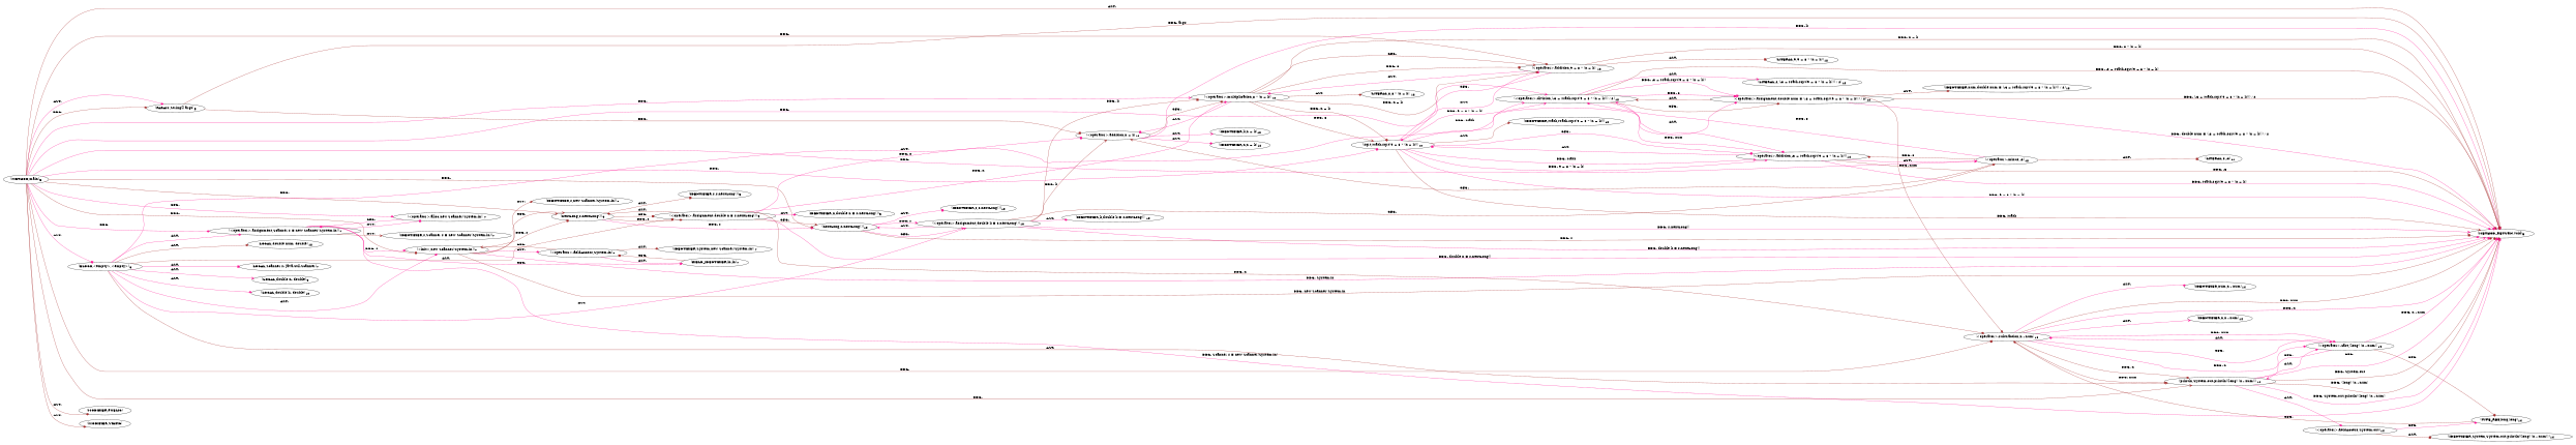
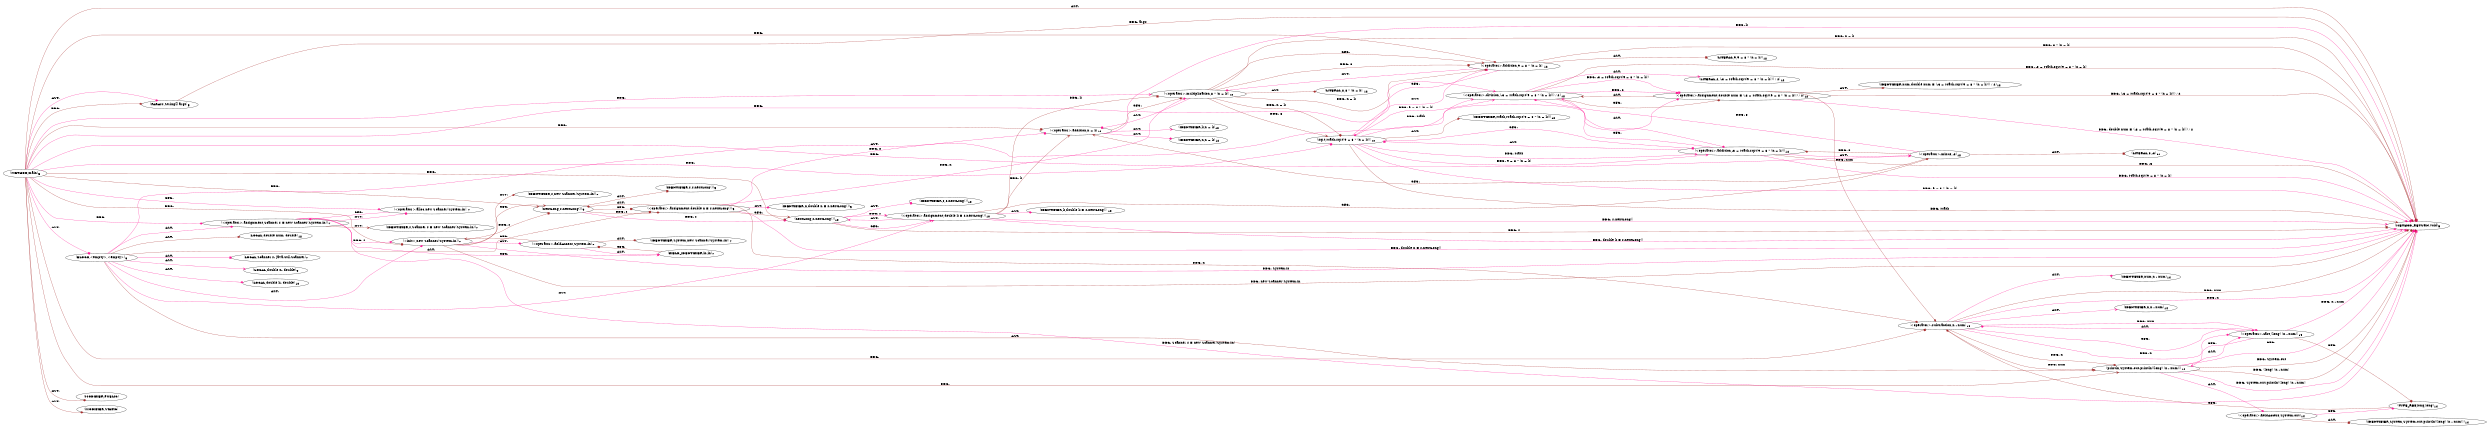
  digraph {
    rankdir=LR
    edge [arrowhead=diamond color=deeppink]
    n1 [label=<(METHOD,main)<SUB>5</SUB>>]
    n2 [label=<(PARAM,String[] args)<SUB>5</SUB>>]
    n3 [label=<(BLOCK,&lt;empty&gt;,&lt;empty&gt;)<SUB>6</SUB>>]
    n4 [label=<(&lt;operator&gt;.assignment,Scanner s = new Scanner(System.in))<SUB>7</SUB>>]
    n5 [label=<(&lt;operator&gt;.alloc,new Scanner(System.in))<SUB>7</SUB>>]
    n6 [label=<(&lt;init&gt;,new Scanner(System.in))<SUB>7</SUB>>]
    n7 [label=<(nextLong,s.nextLong())<SUB>9</SUB>>]
    n8 [label=<(nextLong,s.nextLong())<SUB>10</SUB>>]
    n9 [label=<(&lt;operator&gt;.division,(-3 + Math.sqrt(9 + 8 * (n + k))) / 2)<SUB>12</SUB>>]
    n10 [label=<(&lt;operator&gt;.minus,-3)<SUB>12</SUB>>]
    n11 [label=<(sqrt,Math.sqrt(9 + 8 * (n + k)))<SUB>12</SUB>>]
    n12 [label=<(&lt;operator&gt;.addition,9 + 8 * (n + k))<SUB>12</SUB>>]
    n13 [label=<(&lt;operator&gt;.multiplication,8 * (n + k))<SUB>12</SUB>>]
    n14 [label=<(&lt;operator&gt;.addition,n + k)<SUB>12</SUB>>]
    n15 [label=<(println,System.out.println((long) (n - num)))<SUB>14</SUB>>]
    n16 [label=<(&lt;operator&gt;.subtraction,n - num)<SUB>14</SUB>>]
    n17 [label=<(MODIFIER,PUBLIC)>]
    n18 [label=<(MODIFIER,STATIC)>]
    n19 [label=<(METHOD_RETURN,void)<SUB>5</SUB>>]
    n20 [label=<(LOCAL,Scanner s: java.util.Scanner)<SUB>7</SUB>>]
    n21 [label=<(LOCAL,double n: double)<SUB>9</SUB>>]
    n22 [label=<(&lt;operator&gt;.assignment,double n = s.nextLong())<SUB>9</SUB>>]
    n23 [label=<(LOCAL,double k: double)<SUB>10</SUB>>]
    n24 [label=<(&lt;operator&gt;.assignment,double k = s.nextLong())<SUB>10</SUB>>]
    n25 [label=<(LOCAL,double num: double)<SUB>12</SUB>>]
    n26 [label=<(&lt;operator&gt;.assignment,double num = (-3 + Math.sqrt(9 + 8 * (n + k))) / 2)<SUB>12</SUB>>]
    n27 [label=<(IDENTIFIER,s,Scanner s = new Scanner(System.in))<SUB>7</SUB>>]
    n28 [label=<(FIELD_IDENTIFIER,in,in)<SUB>7</SUB>>]
    n29 [label=<(IDENTIFIER,s,new Scanner(System.in))<SUB>7</SUB>>]
    n30 [label=<(&lt;operator&gt;.fieldAccess,System.in)<SUB>7</SUB>>]
    n31 [label=<(IDENTIFIER,s,s.nextLong())<SUB>9</SUB>>]
    n32 [label=<(IDENTIFIER,s,s.nextLong())<SUB>10</SUB>>]
    n33 [label=<(&lt;operator&gt;.addition,-3 + Math.sqrt(9 + 8 * (n + k)))<SUB>12</SUB>>]
    n34 [label=<(LITERAL,2,(-3 + Math.sqrt(9 + 8 * (n + k))) / 2)<SUB>12</SUB>>]
    n35 [label=<(LITERAL,3,-3)<SUB>11</SUB>>]
    n36 [label=<(IDENTIFIER,Math,Math.sqrt(9 + 8 * (n + k)))<SUB>12</SUB>>]
    n37 [label=<(LITERAL,9,9 + 8 * (n + k))<SUB>12</SUB>>]
    n38 [label=<(LITERAL,8,8 * (n + k))<SUB>12</SUB>>]
    n39 [label=<(IDENTIFIER,n,n + k)<SUB>12</SUB>>]
    n40 [label=<(IDENTIFIER,k,n + k)<SUB>12</SUB>>]
    n41 [label=<(&lt;operator&gt;.cast,(long) (n - num))<SUB>14</SUB>>]
    n42 [label=<(&lt;operator&gt;.fieldAccess,System.out)<SUB>14</SUB>>]
    n43 [label=<(TYPE_REF,long,long)<SUB>14</SUB>>]
    n44 [label=<(IDENTIFIER,n,n - num)<SUB>14</SUB>>]
    n45 [label=<(IDENTIFIER,num,n - num)<SUB>14</SUB>>]
    n46 [label=<(IDENTIFIER,n,double n = s.nextLong())<SUB>9</SUB>>]
    n47 [label=<(IDENTIFIER,k,double k = s.nextLong())<SUB>10</SUB>>]
    n48 [label=<(IDENTIFIER,num,double num = (-3 + Math.sqrt(9 + 8 * (n + k))) / 2)<SUB>12</SUB>>]
    n49 [label=<(IDENTIFIER,System,new Scanner(System.in))<SUB>7</SUB>>]
    n50 [label=<(IDENTIFIER,System,System.out.println((long) (n - num)))<SUB>14</SUB>>]
    n1 -> n2 [label="AST: "]
    n1 -> n2 [color=brown label="DDG: "]
    n1 -> n3 [arrowhead=box label="AST: "]
    n1 -> n4 [label="DDG: "]
    n1 -> n5 [label="CFG: "]
    n1 -> n6 [arrowhead=box color=brown label="DDG: "]
    n1 -> n7 [arrowhead=vee color=brown label="DDG: "]
    n1 -> n8 [arrowhead=box color=brown label="DDG: "]
    n1 -> n9 [arrowhead=vee label="DDG: "]
    n1 -> n10 [arrowhead=vee label="DDG: "]
    n1 -> n11 [arrowhead=box label="DDG: "]
    n1 -> n12 [color=brown label="DDG: "]
    n1 -> n13 [arrowhead=vee label="DDG: "]
-   n2 -> n14 [arrowhead=box color=brown label="DDG: "]
+   n1 -> n14 [arrowhead=box color=brown label="DDG: "]
    n1 -> n15 [arrowhead=vee color=brown label="DDG: "]
    n1 -> n16 [arrowhead=box color=brown label="DDG: "]
    n1 -> n17 [color=brown label="AST: "]
    n1 -> n18 [color=brown label="AST: "]
    n1 -> n19 [arrowhead=vee color=brown label="AST: "]
    n2 -> n19 [color=brown label="DDG: args"]
    n3 -> n4 [label="AST: "]
    n3 -> n6 [label="AST: "]
    n3 -> n15 [arrowhead=vee color=brown label="AST: "]
    n3 -> n20 [arrowhead=box label="AST: "]
    n3 -> n21 [arrowhead=vee label="AST: "]
    n3 -> n22 [arrowhead=box color=brown label="AST: "]
    n3 -> n23 [label="AST: "]
    n3 -> n24 [arrowhead=vee label="AST: "]
    n3 -> n25 [color=brown label="AST: "]
    n3 -> n26 [label="AST: "]
    n4 -> n5 [arrowhead=box label="AST: "]
    n4 -> n6 [label="DDG: s"]
    n4 -> n19 [arrowhead=vee label="DDG: Scanner s = new Scanner(System.in)"]
    n4 -> n27 [arrowhead=vee color=brown label="AST: "]
    n4 -> n28 [arrowhead=vee label="CFG: "]
    n5 -> n4 [label="CFG: "]
    n6 -> n7 [arrowhead=vee color=brown label="CFG: "]
    n6 -> n7 [arrowhead=box color=brown label="DDG: s"]
    n6 -> n19 [arrowhead=box label="DDG: System.in"]
    n6 -> n19 [color=brown label="DDG: new Scanner(System.in)"]
    n6 -> n29 [color=brown label="AST: "]
    n6 -> n30 [label="AST: "]
    n7 -> n8 [arrowhead=vee label="DDG: s"]
    n7 -> n22 [arrowhead=box color=brown label="CFG: "]
    n7 -> n22 [color=brown label="DDG: s"]
    n7 -> n31 [arrowhead=box color=brown label="AST: "]
    n8 -> n19 [arrowhead=box color=brown label="DDG: s"]
    n8 -> n24 [arrowhead=vee label="CFG: "]
    n8 -> n24 [arrowhead=vee label="DDG: s"]
    n8 -> n32 [arrowhead=box label="AST: "]
    n9 -> n19 [color=brown label="DDG: -3 + Math.sqrt(9 + 8 * (n + k))"]
    n9 -> n26 [color=brown label="CFG: "]
    n9 -> n26 [arrowhead=box label="DDG: -3 + Math.sqrt(9 + 8 * (n + k))"]
    n9 -> n26 [arrowhead=box label="DDG: 2"]
    n9 -> n33 [label="AST: "]
    n9 -> n34 [arrowhead=vee label="AST: "]
    n10 -> n9 [label="DDG: 3"]
    n10 -> n14 [arrowhead=vee color=brown label="CFG: "]
    n10 -> n33 [color=brown label="DDG: 3"]
    n10 -> n35 [arrowhead=box color=brown label="AST: "]
    n11 -> n9 [arrowhead=vee label="DDG: Math"]
    n11 -> n9 [arrowhead=vee label="DDG: 9 + 8 * (n + k)"]
    n11 -> n12 [arrowhead=box label="AST: "]
    n11 -> n19 [label="DDG: 9 + 8 * (n + k)"]
    n11 -> n19 [arrowhead=vee color=brown label="DDG: Math"]
    n11 -> n33 [arrowhead=box label="CFG: "]
    n11 -> n33 [arrowhead=vee label="DDG: Math"]
    n11 -> n33 [arrowhead=vee label="DDG: 9 + 8 * (n + k)"]
    n11 -> n36 [color=brown label="AST: "]
    n12 -> n11 [label="CFG: "]
    n12 -> n13 [label="AST: "]
    n12 -> n19 [color=brown label="DDG: 8 * (n + k)"]
    n12 -> n37 [arrowhead=box color=brown label="AST: "]
    n13 -> n11 [arrowhead=vee color=brown label="DDG: 8"]
    n13 -> n11 [arrowhead=box color=brown label="DDG: n + k"]
    n13 -> n12 [arrowhead=vee color=brown label="CFG: "]
    n13 -> n12 [arrowhead=box color=brown label="DDG: 8"]
    n13 -> n12 [color=brown label="DDG: n + k"]
    n13 -> n14 [arrowhead=box label="AST: "]
    n13 -> n19 [color=brown label="DDG: n + k"]
    n13 -> n38 [color=brown label="AST: "]
    n14 -> n13 [color=brown label="CFG: "]
    n14 -> n19 [arrowhead=box label="DDG: k"]
    n14 -> n39 [label="AST: "]
    n14 -> n40 [arrowhead=vee label="AST: "]
    n15 -> n19 [arrowhead=vee label="CFG: "]
    n15 -> n19 [arrowhead=box color=brown label="DDG: System.out"]
    n15 -> n19 [arrowhead=box color=brown label="DDG: (long) (n - num)"]
    n15 -> n19 [label="DDG: System.out.println((long) (n - num))"]
    n15 -> n41 [label="AST: "]
    n15 -> n42 [label="AST: "]
    n16 -> n15 [color=brown label="DDG: n"]
    n16 -> n15 [color=brown label="DDG: num"]
    n16 -> n19 [arrowhead=box label="DDG: n"]
    n16 -> n19 [arrowhead=box color=brown label="DDG: num"]
    n16 -> n41 [label="CFG: "]
    n16 -> n41 [label="DDG: n"]
    n16 -> n41 [label="DDG: num"]
    n16 -> n44 [arrowhead=vee label="AST: "]
    n16 -> n45 [label="AST: "]
    n22 -> n7 [color=brown label="AST: "]
    n22 -> n8 [arrowhead=vee color=brown label="CFG: "]
    n22 -> n13 [label="DDG: n"]
    n22 -> n14 [arrowhead=box label="DDG: n"]
    n22 -> n16 [color=brown label="DDG: n"]
    n22 -> n19 [arrowhead=vee label="DDG: double n = s.nextLong()"]
    n22 -> n46 [label="AST: "]
    n24 -> n8 [arrowhead=vee label="AST: "]
    n24 -> n10 [color=brown label="CFG: "]
    n24 -> n13 [arrowhead=box color=brown label="DDG: k"]
    n24 -> n14 [arrowhead=vee color=brown label="DDG: k"]
    n24 -> n19 [arrowhead=vee label="DDG: s.nextLong()"]
    n24 -> n19 [label="DDG: double k = s.nextLong()"]
    n24 -> n47 [label="AST: "]
    n26 -> n9 [arrowhead=vee color=brown label="AST: "]
    n26 -> n16 [color=brown label="DDG: num"]
    n26 -> n19 [color=brown label="DDG: (-3 + Math.sqrt(9 + 8 * (n + k))) / 2"]
    n26 -> n19 [label="DDG: double num = (-3 + Math.sqrt(9 + 8 * (n + k))) / 2"]
    n26 -> n48 [color=brown label="AST: "]
    n28 -> n30 [arrowhead=box color=brown label="CFG: "]
    n30 -> n6 [arrowhead=vee color=brown label="CFG: "]
    n30 -> n28 [arrowhead=vee label="AST: "]
    n30 -> n49 [color=brown label="AST: "]
-   n33 -> n9 [arrowhead=vee label="DDG: num"]
+   n33 -> n9 [arrowhead=vee label="CFG: "]
    n33 -> n10 [arrowhead=vee label="AST: "]
    n33 -> n11 [arrowhead=box label="AST: "]
    n33 -> n19 [color=brown label="DDG: -3"]
    n33 -> n19 [arrowhead=box label="DDG: Math.sqrt(9 + 8 * (n + k))"]
    n41 -> n15 [arrowhead=vee label="CFG: "]
    n41 -> n16 [label="AST: "]
    n41 -> n19 [label="DDG: n - num"]
    n41 -> n43 [arrowhead=box color=brown label="CFG: "]
    n42 -> n43 [label="CFG: "]
    n42 -> n50 [arrowhead=box color=brown label="AST: "]
    n43 -> n16 [color=brown label="CFG: "]
  }
